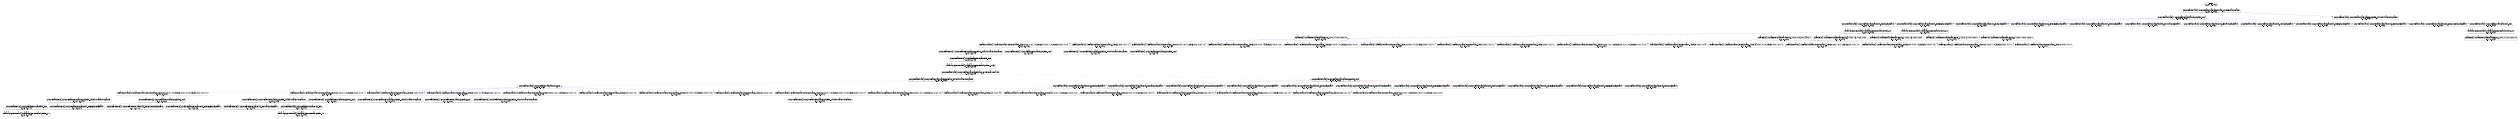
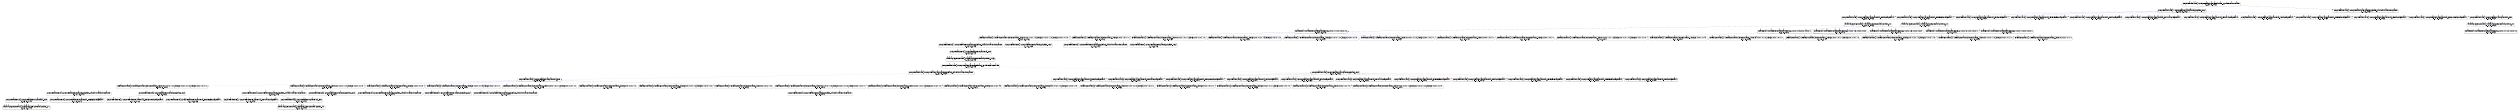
  digraph {
    node [shape=box style=rounded]
    edge [color=black style=dotted]
-   n1 [label="ROOT\nN=300, Q=0.932"]
    n2 [label="ComputePathToState#1.ComputePathToState.named_state=gp7_detect_arucomarker\nN=300, Q=0.932"]
    n3 [label="ComputePathToState#1.ComputePathToState.planning_pipeline=ompl\nN=295, Q=0.932"]
    n4 [label="ComputePathToState#1.ComputePathToState.planning_pipeline=pilz_industrial_motion_planner\nN=4, Q=0.939"]
    n5 [label="ComputePathToState#1.ComputePathToState.planner_id=RRTkConfigDefault\nN=283, Q=0.933"]
    n6 [label="ComputePathToState#1.ComputePathToState.planner_id=BKPIECEkConfigDefault\nN=2, Q=0.937"]
    n7 [label="ComputePathToState#1.ComputePathToState.planner_id=ESTkConfigDefault\nN=1, Q=0.939"]
    n8 [label="ComputePathToState#1.ComputePathToState.planner_id=LBKPIECEkConfigDefault\nN=1, Q=0.943"]
    n9 [label="ComputePathToState#1.ComputePathToState.planner_id=PRMkConfigDefault\nN=1, Q=0.938"]
    n10 [label="ComputePathToState#1.ComputePathToState.planner_id=PRMstarkConfigDefault\nN=1, Q=0.941"]
    n11 [label="ComputePathToState#1.ComputePathToState.planner_id=RRTstarkConfigDefault\nN=1, Q=0.938"]
    n12 [label="ComputePathToState#1.ComputePathToState.planner_id=SBLkConfigDefault\nN=1, Q=0.936"]
    n13 [label="ComputePathToState#1.ComputePathToState.planner_id=KPIECEkConfigDefault\nN=1, Q=0.939"]
    n14 [label="ComputePathToState#1.ComputePathToState.planner_id=TRRTkConfigDefault\nN=1, Q=0.936"]
    n15 [label="ComputePathToState#1.ComputePathToState.planner_id=RRTConnectkConfigDefault\nN=1, Q=0.450"]
    n16 [label="YaskawaGripperCommand#1.YaskawaGripperCommand.position=0.0\nN=282, Q=0.933"]
    n17 [label="UpdatePose#1.UpdatePose.update_relative_pose=0.0;0.0;0.11;0.0;0.0;0.0;0.0\nN=269, Q=0.937"]
    n18 [label="UpdatePose#1.UpdatePose.update_relative_pose=0.0;0.0;0.105;0.0;0.0;0.0;0.0\nN=8, Q=0.806"]
    n19 [label="UpdatePose#1.UpdatePose.update_relative_pose=0.0;0.0;0.115;0.0;0.0;0.0;0.0\nN=1, Q=0.943"]
    n20 [label="UpdatePose#1.UpdatePose.update_relative_pose=0.0;0.0;0.125;0.0;0.0;0.0;0.0\nN=1, Q=0.943"]
    n21 [label="UpdatePose#1.UpdatePose.update_relative_pose=0.0;0.0;0.12;0.0;0.0;0.0;0.0\nN=1, Q=0.943"]
    n22 [label="UpdatePose#1.UpdatePose.update_relative_pose=0.0;0.0;0.10;0.0;0.0;0.0;0.0\nN=1, Q=0.939"]
    n23 [label="SetPathConstraints#1.SetPathConstraints.joint_constraints=joint_1_s,0.0,0.1,0.1,1.0;joint_3_s,0.0,0.1,0.1,1.0;joint_5_s,0.0,0.1,0.1,1.0\nN=259, Q=0.936"]
    n24 [label="SetPathConstraints#1.SetPathConstraints.joint_constraints=joint_3_s,0.0,0.1,0.1,1.0\nN=3, Q=0.926"]
    n25 [label="SetPathConstraints#1.SetPathConstraints.joint_constraints=joint_1_s,0.0,0.1,0.1,1.0;joint_5_s,0.0,0.1,0.1,1.0\nN=1, Q=0.989"]
    n26 [label="SetPathConstraints#1.SetPathConstraints.joint_constraints=joint_3_s,0.0,0.1,0.1,1.0;joint_5_s,0.0,0.1,0.1,1.0\nN=1, Q=0.938"]
    n27 [label="SetPathConstraints#1.SetPathConstraints.joint_constraints=joint_3_s,0.0,0.1,0.1,1.0;joint_6_s,0.0,0.1,0.1,1.0\nN=1, Q=0.937"]
    n28 [label="SetPathConstraints#1.SetPathConstraints.joint_constraints=joint_1_s,0.0,0.1,0.1,1.0;joint_3_s,0.0,0.1,0.1,1.0\nN=1, Q=0.937"]
    n29 [label="SetPathConstraints#1.SetPathConstraints.joint_constraints=joint_1_s,0.0,0.1,0.1,1.0\nN=1, Q=0.941"]
    n30 [label="SetPathConstraints#1.SetPathConstraints.joint_constraints=joint_5_s,0.0,0.1,0.1,1.0\nN=1, Q=0.939"]
    n31 [label="ComputePathToPose#1.ComputePathToPose.planning_pipeline=pilz_industrial_motion_planner\nN=257, Q=0.939"]
    n32 [label="ComputePathToPose#1.ComputePathToPose.planning_pipeline=ompl\nN=1, Q=0.300"]
    n33 [label="ComputePathToPose#1.ComputePathToPose.planner_id=PTP\nN=256, Q=0.939"]
    n34 [label="YaskawaGripperCommand#2.YaskawaGripperCommand.position=0.235\nN=255, Q=0.939"]
    n35 [label="ComputePathToState#2.ComputePathToState.named_state=gp7_detect_arucomarker\nN=254, Q=0.939"]
    n36 [label="ComputePathToState#2.ComputePathToState.planning_pipeline=pilz_industrial_motion_planner\nN=231, Q=0.939"]
    n37 [label="ComputePathToState#2.ComputePathToState.planning_pipeline=ompl\nN=22, Q=0.933"]
    n38 [label="ComputePathToState#2.ComputePathToState.planner_id=PTP\nN=230, Q=0.939"]
    n39 [label="SetPathConstraints#2.SetPathConstraints.joint_constraints=joint_1_s,0.0,0.1,0.1,1.0;joint_3_s,0.0,0.1,0.1,1.0;joint_5_s,0.0,0.1,0.1,1.0\nN=190, Q=0.940"]
    n40 [label="SetPathConstraints#2.SetPathConstraints.joint_constraints=joint_1_s,0.0,0.1,0.1,1.0;joint_3_s,0.0,0.1,0.1,1.0\nN=30, Q=0.939"]
    n41 [label="SetPathConstraints#2.SetPathConstraints.joint_constraints=joint_5_s,0.0,0.1,0.1,1.0\nN=3, Q=0.904"]
    n42 [label="SetPathConstraints#2.SetPathConstraints.joint_constraints=joint_3_s,0.0,0.1,0.1,1.0;joint_6_s,0.0,0.1,0.1,1.0\nN=2, Q=0.941"]
    n43 [label="SetPathConstraints#2.SetPathConstraints.joint_constraints=joint_1_s,0.0,0.1,0.1,1.0;joint_5_s,0.0,0.1,0.1,1.0\nN=1, Q=0.942"]
    n44 [label="SetPathConstraints#2.SetPathConstraints.joint_constraints=joint_3_s,0.0,0.1,0.1,1.0\nN=1, Q=0.943"]
    n45 [label="SetPathConstraints#2.SetPathConstraints.joint_constraints=joint_3_s,0.0,0.1,0.1,1.0;joint_5_s,0.0,0.1,0.1,1.0\nN=1, Q=0.942"]
    n46 [label="SetPathConstraints#2.SetPathConstraints.joint_constraints=joint_1_s,0.0,0.1,0.1,1.0\nN=1, Q=0.943"]
    n47 [label="ComputePathToPose#2.ComputePathToPose.planning_pipeline=pilz_industrial_motion_planner\nN=184, Q=0.942"]
    n48 [label="ComputePathToPose#2.ComputePathToPose.planning_pipeline=ompl\nN=5, Q=0.863"]
    n49 [label="ComputePathToPose#2.ComputePathToPose.planner_id=PTP\nN=183, Q=0.942"]
    n50 [label="YaskawaGripperCommand#3.YaskawaGripperCommand.position=0.0\nN=182, Q=0.942"]
    n51 [label="ComputePathToPose#2.ComputePathToPose.planner_id=KPIECEkConfigDefault\nN=1, Q=0.875"]
    n52 [label="ComputePathToPose#2.ComputePathToPose.planner_id=RRTConnectkConfigDefault\nN=1, Q=0.788"]
    n53 [label="ComputePathToPose#2.ComputePathToPose.planner_id=BKPIECEkConfigDefault\nN=1, Q=0.838"]
    n54 [label="ComputePathToPose#2.ComputePathToPose.planner_id=PRMstarkConfigDefault\nN=1, Q=0.937"]
    n55 [label="ComputePathToPose#2.ComputePathToPose.planning_pipeline=pilz_industrial_motion_planner\nN=28, Q=0.943"]
    n56 [label="ComputePathToPose#2.ComputePathToPose.planning_pipeline=ompl\nN=1, Q=0.824"]
    n57 [label="ComputePathToPose#2.ComputePathToPose.planner_id=PTP\nN=27, Q=0.943"]
    n58 [label="YaskawaGripperCommand#3.YaskawaGripperCommand.position=0.0\nN=26, Q=0.943"]
    n59 [label="ComputePathToPose#2.ComputePathToPose.planning_pipeline=pilz_industrial_motion_planner\nN=1, Q=0.942"]
    n60 [label="ComputePathToPose#2.ComputePathToPose.planning_pipeline=ompl\nN=1, Q=0.828"]
    n61 [label="ComputePathToPose#2.ComputePathToPose.planning_pipeline=pilz_industrial_motion_planner\nN=1, Q=0.941"]
    n62 [label="ComputePathToState#2.ComputePathToState.planner_id=TRRTkConfigDefault\nN=10, Q=0.931"]
    n63 [label="ComputePathToState#2.ComputePathToState.planner_id=RRTstarkConfigDefault\nN=2, Q=0.941"]
    n64 [label="ComputePathToState#2.ComputePathToState.planner_id=RRTConnectkConfigDefault\nN=1, Q=0.944"]
    n65 [label="ComputePathToState#2.ComputePathToState.planner_id=SBLkConfigDefault\nN=1, Q=0.941"]
    n66 [label="ComputePathToState#2.ComputePathToState.planner_id=ESTkConfigDefault\nN=1, Q=0.938"]
    n67 [label="ComputePathToState#2.ComputePathToState.planner_id=PRMstarkConfigDefault\nN=1, Q=0.878"]
    n68 [label="ComputePathToState#2.ComputePathToState.planner_id=BKPIECEkConfigDefault\nN=1, Q=0.942"]
    n69 [label="ComputePathToState#2.ComputePathToState.planner_id=PRMkConfigDefault\nN=1, Q=0.943"]
    n70 [label="ComputePathToState#2.ComputePathToState.planner_id=KPIECEkConfigDefault\nN=1, Q=0.918"]
    n71 [label="ComputePathToState#2.ComputePathToState.planner_id=LBKPIECEkConfigDefault\nN=1, Q=0.942"]
    n72 [label="ComputePathToState#2.ComputePathToState.planner_id=RRTkConfigDefault\nN=1, Q=0.940"]
    n73 [label="SetPathConstraints#2.SetPathConstraints.joint_constraints=joint_1_s,0.0,0.1,0.1,1.0;joint_3_s,0.0,0.1,0.1,1.0;joint_5_s,0.0,0.1,0.1,1.0\nN=2, Q=0.942"]
    n74 [label="SetPathConstraints#2.SetPathConstraints.joint_constraints=joint_1_s,0.0,0.1,0.1,1.0;joint_3_s,0.0,0.1,0.1,1.0\nN=1, Q=0.936"]
    n75 [label="SetPathConstraints#2.SetPathConstraints.joint_constraints=joint_5_s,0.0,0.1,0.1,1.0\nN=1, Q=0.873"]
    n76 [label="SetPathConstraints#2.SetPathConstraints.joint_constraints=joint_3_s,0.0,0.1,0.1,1.0;joint_6_s,0.0,0.1,0.1,1.0\nN=1, Q=0.926"]
    n77 [label="SetPathConstraints#2.SetPathConstraints.joint_constraints=joint_1_s,0.0,0.1,0.1,1.0;joint_5_s,0.0,0.1,0.1,1.0\nN=1, Q=0.938"]
    n78 [label="SetPathConstraints#2.SetPathConstraints.joint_constraints=joint_3_s,0.0,0.1,0.1,1.0\nN=1, Q=0.940"]
    n79 [label="SetPathConstraints#2.SetPathConstraints.joint_constraints=joint_3_s,0.0,0.1,0.1,1.0;joint_5_s,0.0,0.1,0.1,1.0\nN=1, Q=0.938"]
    n80 [label="SetPathConstraints#2.SetPathConstraints.joint_constraints=joint_1_s,0.0,0.1,0.1,1.0\nN=1, Q=0.937"]
    n81 [label="ComputePathToPose#2.ComputePathToPose.planning_pipeline=pilz_industrial_motion_planner\nN=1, Q=0.942"]
    n82 [label="SetPathConstraints#2.SetPathConstraints.joint_constraints=joint_1_s,0.0,0.1,0.1,1.0;joint_3_s,0.0,0.1,0.1,1.0;joint_5_s,0.0,0.1,0.1,1.0\nN=1, Q=0.941"]
    n83 [label="ComputePathToPose#1.ComputePathToPose.planning_pipeline=pilz_industrial_motion_planner\nN=1, Q=0.937"]
    n84 [label="ComputePathToPose#1.ComputePathToPose.planning_pipeline=ompl\nN=1, Q=0.903"]
    n85 [label="SetPathConstraints#1.SetPathConstraints.joint_constraints=joint_1_s,0.0,0.1,0.1,1.0;joint_3_s,0.0,0.1,0.1,1.0;joint_5_s,0.0,0.1,0.1,1.0\nN=1, Q=0.924"]
    n86 [label="SetPathConstraints#1.SetPathConstraints.joint_constraints=joint_3_s,0.0,0.1,0.1,1.0\nN=1, Q=0.924"]
    n87 [label="SetPathConstraints#1.SetPathConstraints.joint_constraints=joint_1_s,0.0,0.1,0.1,1.0;joint_5_s,0.0,0.1,0.1,1.0\nN=1, Q=0.926"]
    n88 [label="SetPathConstraints#1.SetPathConstraints.joint_constraints=joint_3_s,0.0,0.1,0.1,1.0;joint_5_s,0.0,0.1,0.1,1.0\nN=1, Q=0.447"]
    n89 [label="SetPathConstraints#1.SetPathConstraints.joint_constraints=joint_3_s,0.0,0.1,0.1,1.0;joint_6_s,0.0,0.1,0.1,1.0\nN=1, Q=0.937"]
    n90 [label="SetPathConstraints#1.SetPathConstraints.joint_constraints=joint_1_s,0.0,0.1,0.1,1.0;joint_3_s,0.0,0.1,0.1,1.0\nN=1, Q=0.922"]
    n91 [label="SetPathConstraints#1.SetPathConstraints.joint_constraints=joint_1_s,0.0,0.1,0.1,1.0\nN=1, Q=0.447"]
    n92 [label="YaskawaGripperCommand#1.YaskawaGripperCommand.position=0.0\nN=1, Q=0.937"]
    n93 [label="ComputePathToState#1.ComputePathToState.planner_id=PTP\nN=3, Q=0.939"]
    n94 [label="YaskawaGripperCommand#1.YaskawaGripperCommand.position=0.0\nN=2, Q=0.939"]
    n95 [label="UpdatePose#1.UpdatePose.update_relative_pose=0.0;0.0;0.11;0.0;0.0;0.0;0.0\nN=1, Q=0.939"]
-   n1 -> n2 [color=brown]
    n2 -> n3 [color=blue style=dashed]
    n2 -> n4 [style=dashed]
    n3 -> n5 [color=blue]
    n3 -> n6 [style=dashed]
    n3 -> n7 [color=blue style=dashed]
    n3 -> n8
    n3 -> n9 [color=blue]
    n3 -> n10 [color=brown style=dashed]
    n3 -> n11 [color=brown style=dashed]
    n3 -> n12 [color=blue style=dashed]
    n3 -> n13
    n3 -> n14 [color=blue]
    n3 -> n15 [color=blue]
    n4 -> n93 [color=brown]
    n5 -> n16 [color=brown style=dashed]
    n6 -> n92
    n16 -> n17 [style=dashed]
    n16 -> n18 [style=dashed]
    n16 -> n19 [color=blue style=dashed]
    n16 -> n20
    n16 -> n21 [color=brown style=dashed]
    n16 -> n22
    n17 -> n23
    n17 -> n24 [color=blue style=dashed]
    n17 -> n25 [color=brown style=dashed]
    n17 -> n26 [color=blue]
    n17 -> n27 [style=dashed]
    n17 -> n28 [color=blue style=dashed]
    n17 -> n29 [color=blue]
    n17 -> n30 [color=brown]
    n18 -> n85 [style=dashed]
    n18 -> n86 [color=brown]
    n18 -> n87
    n18 -> n88 [color=blue]
    n18 -> n89 [color=brown style=dashed]
    n18 -> n90 [style=dashed]
    n18 -> n91
    n23 -> n31 [color=blue]
    n23 -> n32 [color=brown]
    n24 -> n83
    n24 -> n84
    n31 -> n33 [color=blue]
    n33 -> n34 [color=brown]
    n34 -> n35 [color=brown style=dashed]
    n35 -> n36 [color=brown]
    n35 -> n37 [color=brown]
    n36 -> n38 [color=blue]
    n37 -> n62 [color=brown style=dashed]
    n37 -> n63 [color=blue style=dashed]
    n37 -> n64
    n37 -> n65 [style=dashed]
    n37 -> n66 [color=brown]
    n37 -> n67 [color=brown style=dashed]
    n37 -> n68 [color=blue]
    n37 -> n69 [color=brown style=dashed]
    n37 -> n70
    n37 -> n71 [color=brown]
    n37 -> n72 [color=brown style=dashed]
    n38 -> n39 [color=blue]
    n38 -> n40 [color=brown style=dashed]
    n38 -> n41 [color=blue style=dashed]
    n38 -> n42 [color=blue]
    n38 -> n43 [style=dashed]
    n38 -> n44 [color=brown style=dashed]
    n38 -> n45 [color=blue]
    n38 -> n46 [style=dashed]
    n39 -> n47 [color=brown]
    n39 -> n48 [color=brown]
    n40 -> n55 [style=dashed]
    n40 -> n56 [color=blue]
    n41 -> n59 [style=dashed]
    n41 -> n60 [color=brown]
    n42 -> n61 [color=brown style=dashed]
    n47 -> n49 [color=blue style=dashed]
    n48 -> n51 [style=dashed]
    n48 -> n52 [color=brown style=dashed]
    n48 -> n53
    n48 -> n54 [color=brown]
    n49 -> n50
    n55 -> n57 [style=dashed]
    n57 -> n58
    n62 -> n73 [color=brown]
    n62 -> n74
    n62 -> n75 [style=dashed]
    n62 -> n76 [color=blue style=dashed]
    n62 -> n77 [color=brown]
    n62 -> n78 [style=dashed]
    n62 -> n79
    n62 -> n80 [color=brown]
    n63 -> n82
    n73 -> n81 [style=dashed]
    n93 -> n94 [color=blue style=dashed]
    n94 -> n95 [color=blue style=dashed]
  }
